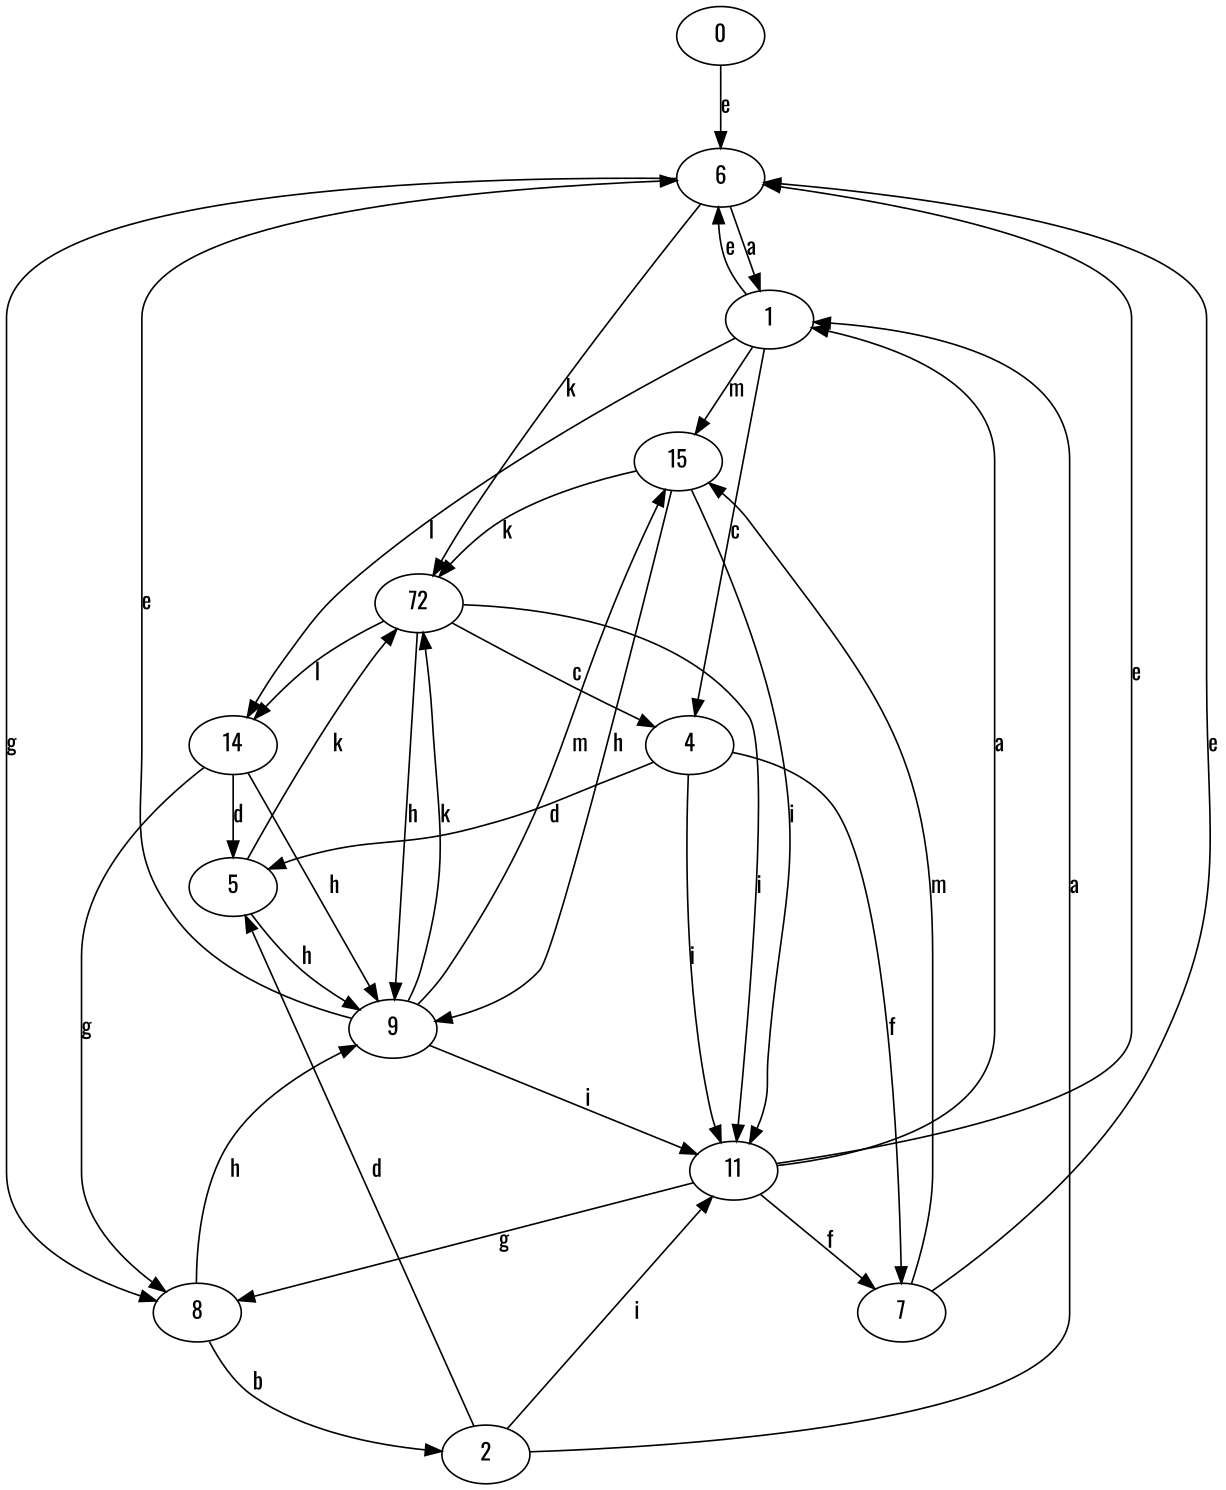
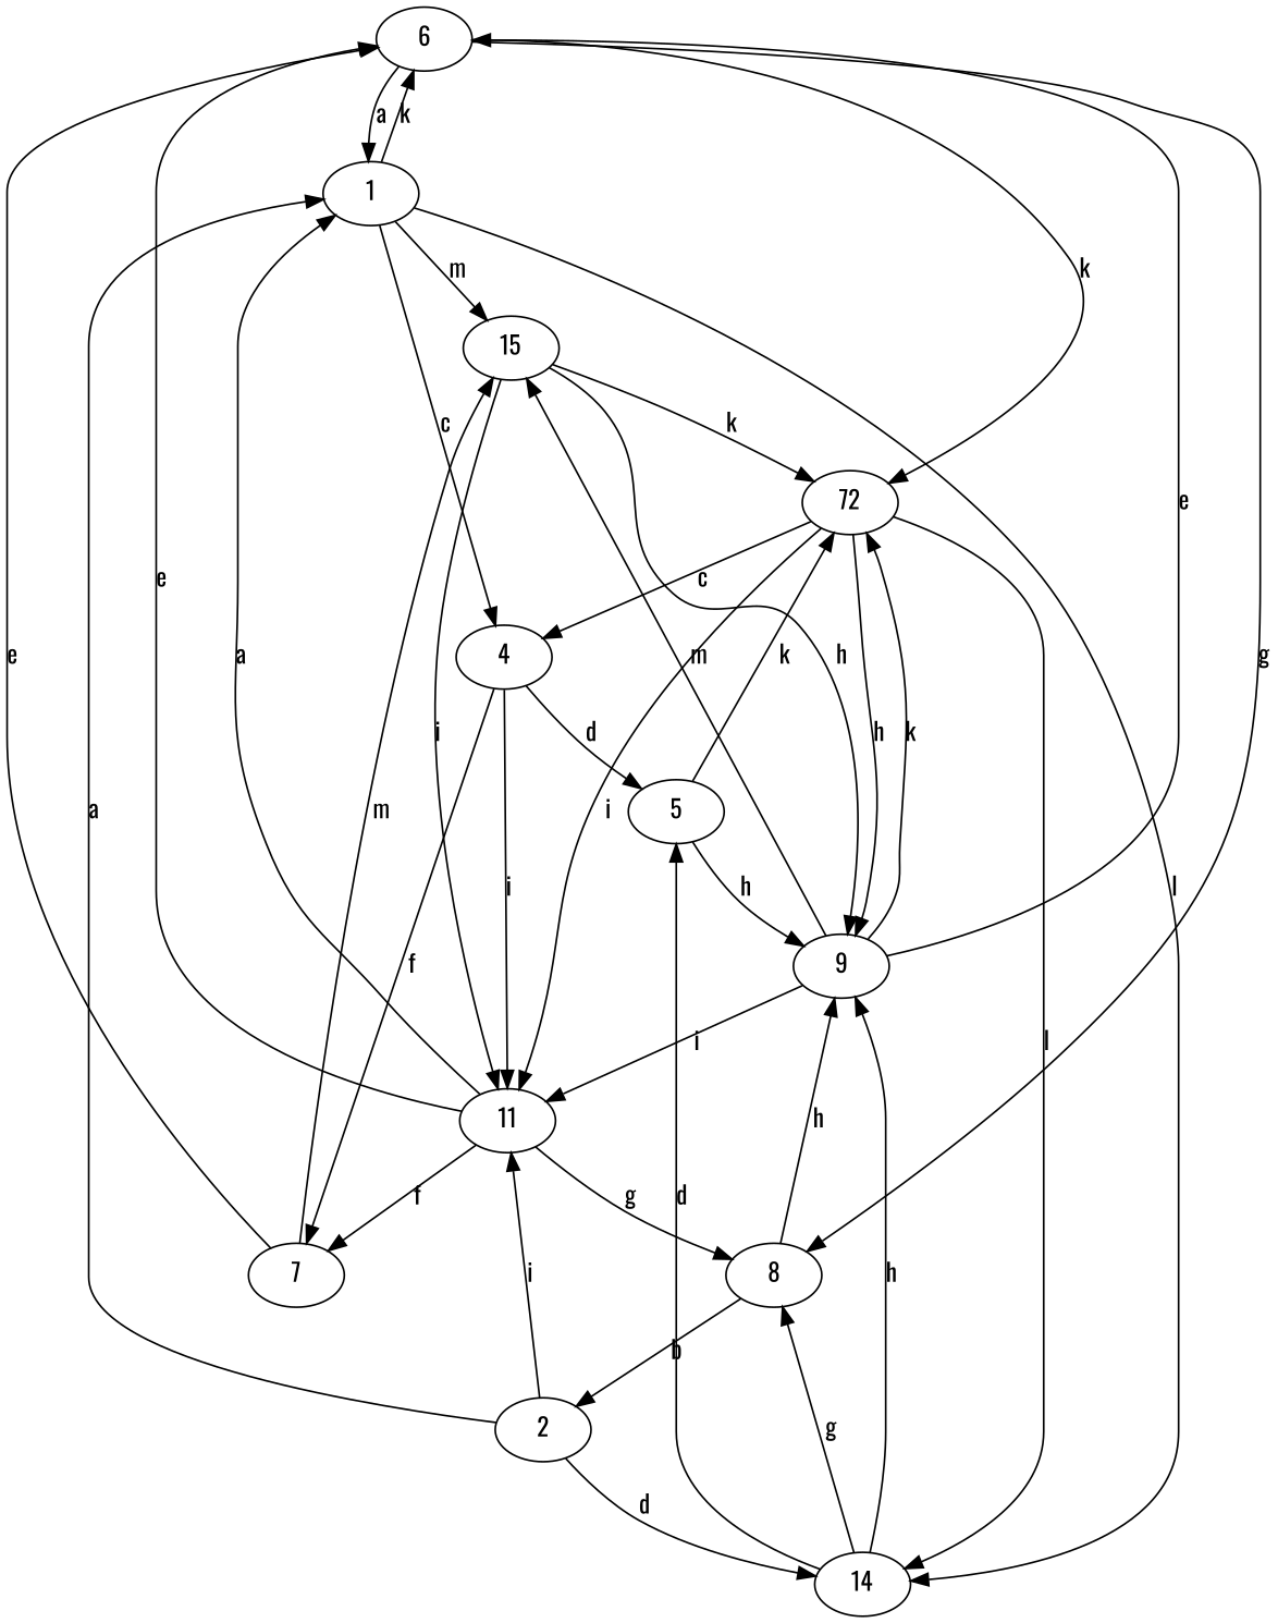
  strict digraph {
    fontname=Oswald
    node [fontname=Oswald]
    edge [fontname=Oswald]
-   0
    6
    1
    n4 [label=72]
    8
    4
    14
    15
    5
    11
    7
    9
    2
-   0 -> 6 [label=e]
    6 -> 1 [label=a]
    6 -> n4 [label=k]
    6 -> 8 [label=g]
-   1 -> 6 [label=e]
+   1 -> 6 [label=k]
    1 -> 4 [label=c]
    1 -> 14 [label=l]
    1 -> 15 [label=m]
    n4 -> 4 [label=c]
    n4 -> 14 [label=l]
    n4 -> 11 [label=i]
    n4 -> 9 [label=h]
    8 -> 9 [label=h]
    8 -> 2 [label=b]
    4 -> 5 [label=d]
    4 -> 11 [label=i]
    4 -> 7 [label=f]
    14 -> 8 [label=g]
    14 -> 5 [label=d]
    14 -> 9 [label=h]
    15 -> n4 [label=k]
    15 -> 11 [label=i]
    15 -> 9 [label=h]
    5 -> n4 [label=k]
    5 -> 9 [label=h]
    11 -> 6 [label=e]
    11 -> 1 [label=a]
    11 -> 8 [label=g]
    11 -> 7 [label=f]
    7 -> 6 [label=e]
    7 -> 15 [label=m]
    9 -> 6 [label=e]
    9 -> n4 [label=k]
    9 -> 15 [label=m]
    9 -> 11 [label=i]
    2 -> 1 [label=a]
-   2 -> 5 [label=d]
+   2 -> 14 [label=d]
    2 -> 11 [label=i]
  }
